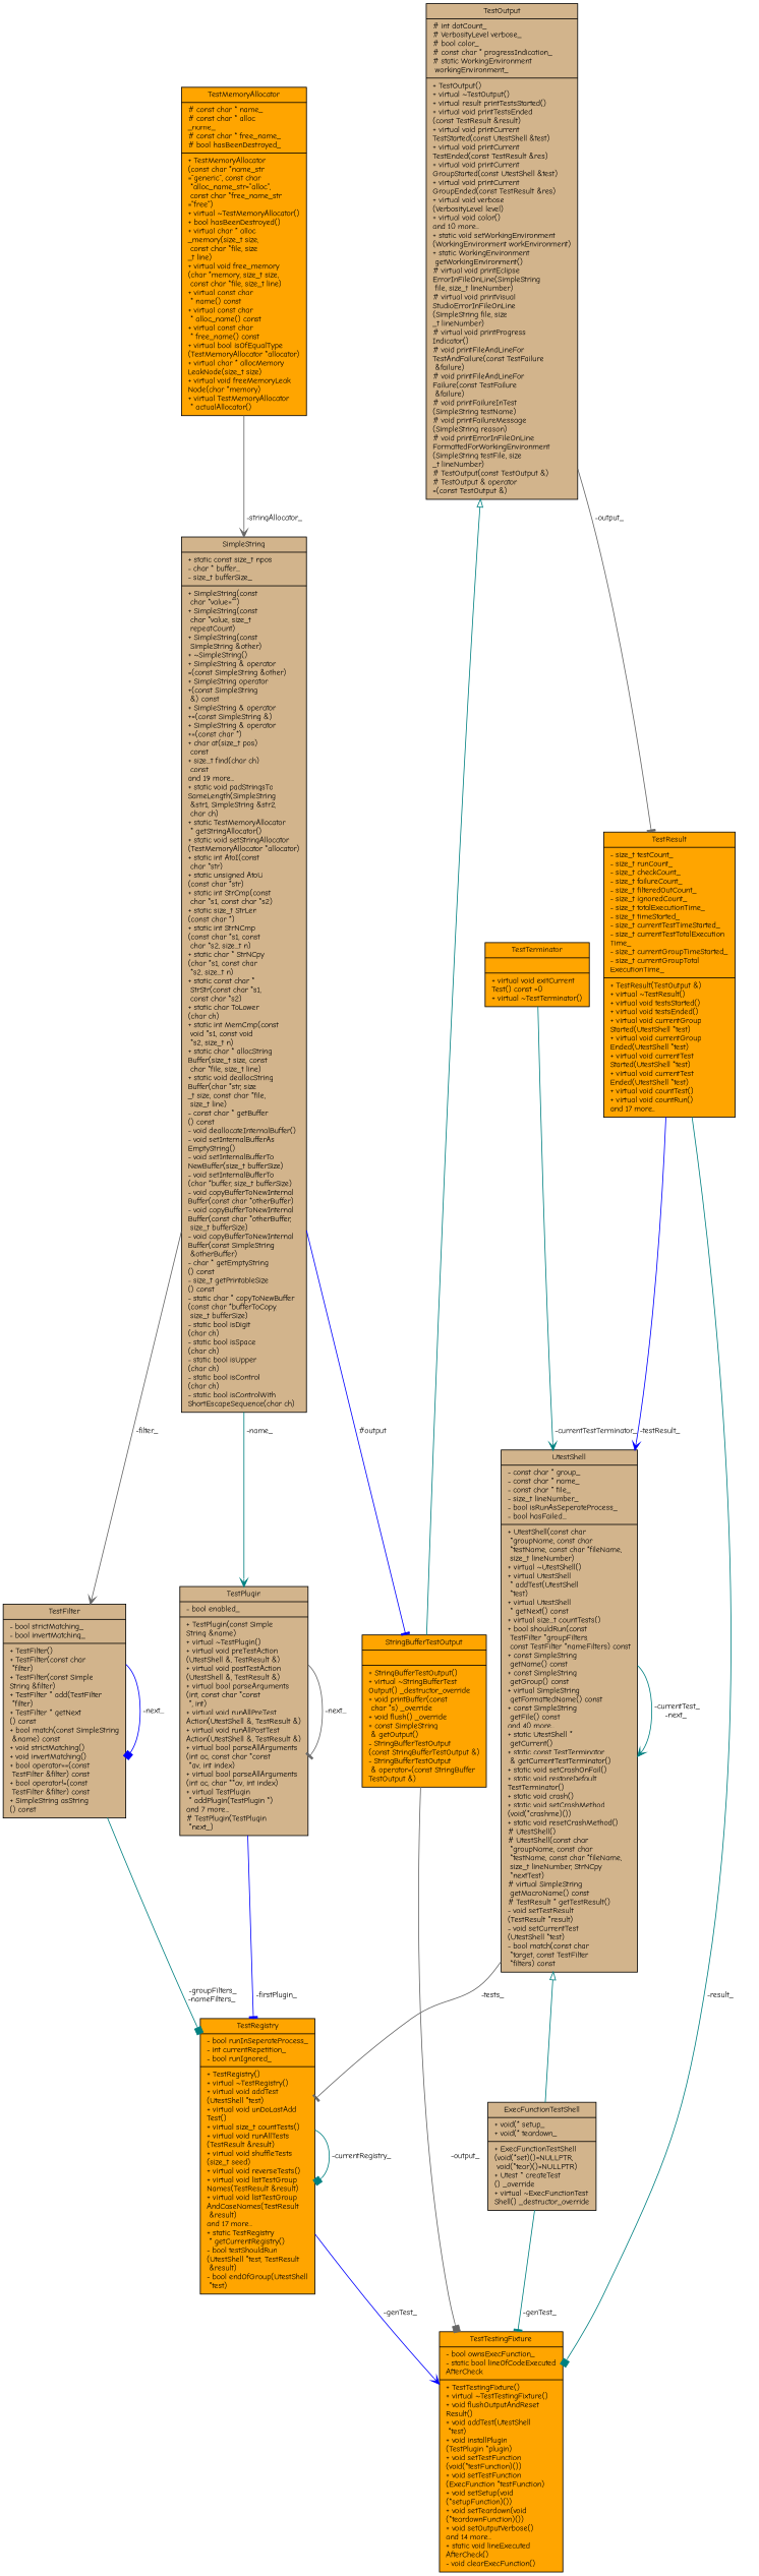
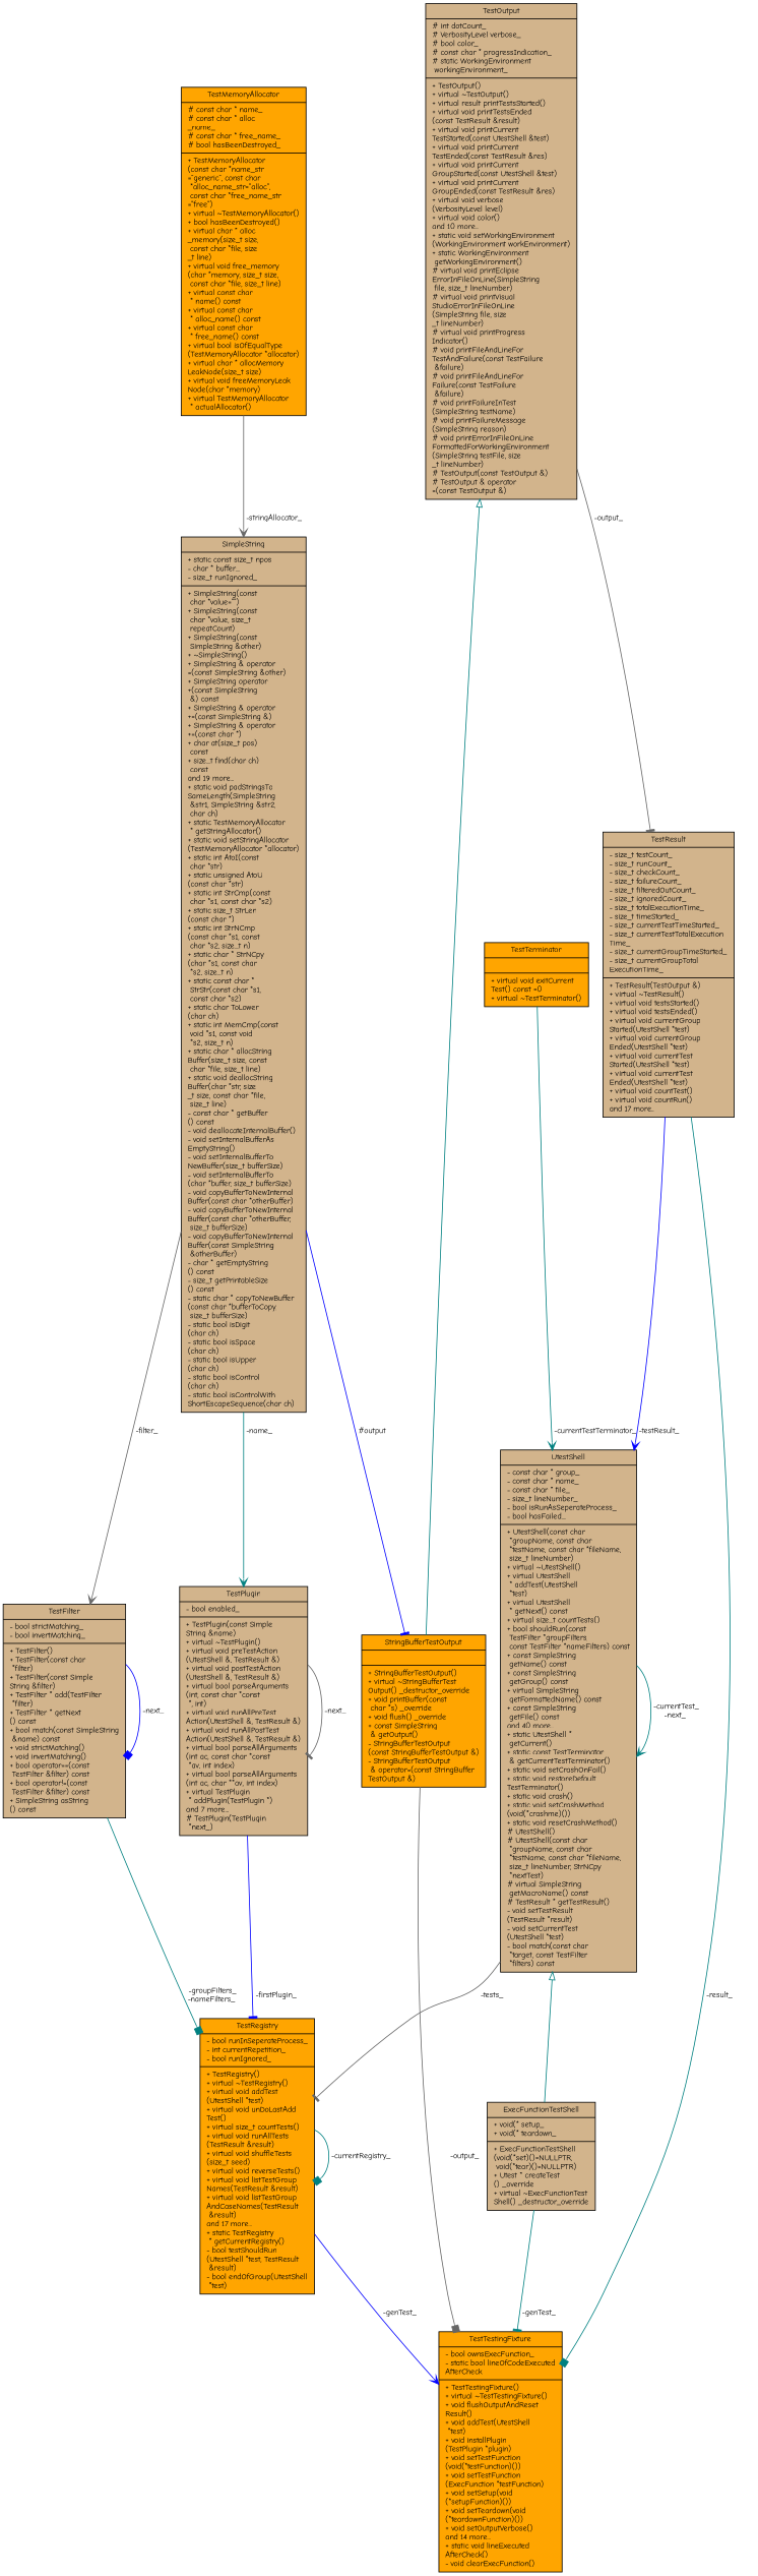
  digraph {
    fontname="Comic Neue"
    node [color=black fillcolor=orange fontname="Comic Neue" fontsize=10 shape=record style=filled]
    edge [arrowhead=vee color=teal fontname="Comic Neue" fontsize=10 labelfontname=Helvetica labelfontsize=10 style=solid]
    n1 [fontcolor=black height=0.2 label="{TestTestingFixture\n|- bool ownsExecFunction_\l- static bool lineOfCodeExecuted\lAfterCheck\l|+  TestTestingFixture()\l+ virtual ~TestTestingFixture()\l+ void flushOutputAndReset\lResult()\l+ void addTest(UtestShell\l *test)\l+ void installPlugin\l(TestPlugin *plugin)\l+ void setTestFunction\l(void(*testFunction)())\l+ void setTestFunction\l(ExecFunction *testFunction)\l+ void setSetup(void\l(*setupFunction)())\l+ void setTeardown(void\l(*teardownFunction)())\l+ void setOutputVerbose()\land 14 more...\l+ static void lineExecuted\lAfterCheck()\l- void clearExecFunction()\l}" width=0.4]
    n2 [height=0.2 label="{TestRegistry\n|- bool runInSeperateProcess_\l- int currentRepetition_\l- bool runIgnored_\l|+  TestRegistry()\l+ virtual ~TestRegistry()\l+ virtual void addTest\l(UtestShell *test)\l+ virtual void unDoLastAdd\lTest()\l+ virtual size_t countTests()\l+ virtual void runAllTests\l(TestResult &result)\l+ virtual void shuffleTests\l(size_t seed)\l+ virtual void reverseTests()\l+ virtual void listTestGroup\lNames(TestResult &result)\l+ virtual void listTestGroup\lAndCaseNames(TestResult\l &result)\land 17 more...\l+ static TestRegistry\l * getCurrentRegistry()\l- bool testShouldRun\l(UtestShell *test, TestResult\l &result)\l- bool endOfGroup(UtestShell\l *test)\l}" width=0.4]
    n3 [fillcolor=tan height=0.2 label="{UtestShell\n|- const char * group_\l- const char * name_\l- const char * file_\l- size_t lineNumber_\l- bool isRunAsSeperateProcess_\l- bool hasFailed_\l|+  UtestShell(const char\l *groupName, const char\l *testName, const char *fileName,\l size_t lineNumber)\l+ virtual ~UtestShell()\l+ virtual UtestShell\l * addTest(UtestShell\l *test)\l+ virtual UtestShell\l * getNext() const\l+ virtual size_t countTests()\l+ bool shouldRun(const\l TestFilter *groupFilters,\l const TestFilter *nameFilters) const\l+ const SimpleString\l getName() const\l+ const SimpleString\l getGroup() const\l+ virtual SimpleString\l getFormattedName() const\l+ const SimpleString\l getFile() const\land 40 more...\l+ static UtestShell *\l getCurrent()\l+ static const TestTerminator\l & getCurrentTestTerminator()\l+ static void setCrashOnFail()\l+ static void restoreDefault\lTestTerminator()\l+ static void crash()\l+ static void setCrashMethod\l(void(*crashme)())\l+ static void resetCrashMethod()\l#  UtestShell()\l#  UtestShell(const char\l *groupName, const char\l *testName, const char *fileName,\l size_t lineNumber, StrNCpy\l *nextTest)\l# virtual SimpleString\l getMacroName() const\l# TestResult * getTestResult()\l- void setTestResult\l(TestResult *result)\l- void setCurrentTest\l(UtestShell *test)\l- bool match(const char\l *target, const TestFilter\l *filters) const\l}" width=0.4]
    n4 [fillcolor=tan height=0.2 label="{ExecFunctionTestShell\n|+ void(* setup_\l+ void(* teardown_\l|+  ExecFunctionTestShell\l(void(*set)()=NULLPTR,\l void(*tear)()=NULLPTR)\l+ Utest * createTest\l() _override\l+ virtual ~ExecFunctionTest\lShell() _destructor_override\l}" width=0.4]
-   n5 [height=0.2 label="{TestResult\n|- size_t testCount_\l- size_t runCount_\l- size_t checkCount_\l- size_t failureCount_\l- size_t filteredOutCount_\l- size_t ignoredCount_\l- size_t totalExecutionTime_\l- size_t timeStarted_\l- size_t currentTestTimeStarted_\l- size_t currentTestTotalExecution\lTime_\l- size_t currentGroupTimeStarted_\l- size_t currentGroupTotal\lExecutionTime_\l|+  TestResult(TestOutput &)\l+ virtual ~TestResult()\l+ virtual void testsStarted()\l+ virtual void testsEnded()\l+ virtual void currentGroup\lStarted(UtestShell *test)\l+ virtual void currentGroup\lEnded(UtestShell *test)\l+ virtual void currentTest\lStarted(UtestShell *test)\l+ virtual void currentTest\lEnded(UtestShell *test)\l+ virtual void countTest()\l+ virtual void countRun()\land 17 more...\l}" width=0.4]
+   n5 [fillcolor=tan height=0.2 label="{TestResult\n|- size_t testCount_\l- size_t runCount_\l- size_t checkCount_\l- size_t failureCount_\l- size_t filteredOutCount_\l- size_t ignoredCount_\l- size_t totalExecutionTime_\l- size_t timeStarted_\l- size_t currentTestTimeStarted_\l- size_t currentTestTotalExecution\lTime_\l- size_t currentGroupTimeStarted_\l- size_t currentGroupTotal\lExecutionTime_\l|+  TestResult(TestOutput &)\l+ virtual ~TestResult()\l+ virtual void testsStarted()\l+ virtual void testsEnded()\l+ virtual void currentGroup\lStarted(UtestShell *test)\l+ virtual void currentGroup\lEnded(UtestShell *test)\l+ virtual void currentTest\lStarted(UtestShell *test)\l+ virtual void currentTest\lEnded(UtestShell *test)\l+ virtual void countTest()\l+ virtual void countRun()\land 17 more...\l}" width=0.4]
    n6 [fillcolor=tan height=0.2 label="{TestOutput\n|# int dotCount_\l# VerbosityLevel verbose_\l# bool color_\l# const char * progressIndication_\l# static WorkingEnvironment\l workingEnvironment_\l|+  TestOutput()\l+ virtual ~TestOutput()\l+ virtual result printTestsStarted()\l+ virtual void printTestsEnded\l(const TestResult &result)\l+ virtual void printCurrent\lTestStarted(const UtestShell &test)\l+ virtual void printCurrent\lTestEnded(const TestResult &res)\l+ virtual void printCurrent\lGroupStarted(const UtestShell &test)\l+ virtual void printCurrent\lGroupEnded(const TestResult &res)\l+ virtual void verbose\l(VerbosityLevel level)\l+ virtual void color()\land 10 more...\l+ static void setWorkingEnvironment\l(WorkingEnvironment workEnvironment)\l+ static WorkingEnvironment\l getWorkingEnvironment()\l# virtual void printEclipse\lErrorInFileOnLine(SimpleString\l file, size_t lineNumber)\l# virtual void printVisual\lStudioErrorInFileOnLine\l(SimpleString file, size\l_t lineNumber)\l# virtual void printProgress\lIndicator()\l# void printFileAndLineFor\lTestAndFailure(const TestFailure\l &failure)\l# void printFileAndLineFor\lFailure(const TestFailure\l &failure)\l# void printFailureInTest\l(SimpleString testName)\l# void printFailureMessage\l(SimpleString reason)\l# void printErrorInFileOnLine\lFormattedForWorkingEnvironment\l(SimpleString testFile, size\l_t lineNumber)\l#  TestOutput(const TestOutput &)\l# TestOutput & operator\l=(const TestOutput &)\l}" width=0.4]
    n7 [height=0.2 label="{StringBufferTestOutput\n||+  StringBufferTestOutput()\l+ virtual ~StringBufferTest\lOutput() _destructor_override\l+ void printBuffer(const\l char *s) _override\l+ void flush() _override\l+ const SimpleString\l & getOutput()\l-  StringBufferTestOutput\l(const StringBufferTestOutput &)\l- StringBufferTestOutput\l & operator=(const StringBuffer\lTestOutput &)\l}" width=0.4]
    n8 [height=0.2 label="{TestTerminator\n||+ virtual void exitCurrent\lTest() const =0\l+ virtual ~TestTerminator()\l}" width=0.4]
    n9 [fillcolor=tan height=0.2 label="{TestFilter\n|- bool strictMatching_\l- bool invertMatching_\l|+  TestFilter()\l+  TestFilter(const char\l *filter)\l+  TestFilter(const Simple\lString &filter)\l+ TestFilter * add(TestFilter\l *filter)\l+ TestFilter * getNext\l() const\l+ bool match(const SimpleString\l &name) const\l+ void strictMatching()\l+ void invertMatching()\l+ bool operator==(const\l TestFilter &filter) const\l+ bool operator!=(const\l TestFilter &filter) const\l+ SimpleString asString\l() const\l}" width=0.4]
-   n10 [fillcolor=tan height=0.2 label="{SimpleString\n|+ static const size_t npos\l- char * buffer_\l- size_t bufferSize_\l|+  SimpleString(const\l char *value=\"\")\l+  SimpleString(const\l char *value, size_t\l repeatCount)\l+  SimpleString(const\l SimpleString &other)\l+  ~SimpleString()\l+ SimpleString & operator\l=(const SimpleString &other)\l+ SimpleString operator\l+(const SimpleString\l &) const\l+ SimpleString & operator\l+=(const SimpleString &)\l+ SimpleString & operator\l+=(const char *)\l+ char at(size_t pos)\l const\l+ size_t find(char ch)\l const\land 19 more...\l+ static void padStringsTo\lSameLength(SimpleString\l &str1, SimpleString &str2,\l char ch)\l+ static TestMemoryAllocator\l * getStringAllocator()\l+ static void setStringAllocator\l(TestMemoryAllocator *allocator)\l+ static int AtoI(const\l char *str)\l+ static unsigned AtoU\l(const char *str)\l+ static int StrCmp(const\l char *s1, const char *s2)\l+ static size_t StrLen\l(const char *)\l+ static int StrNCmp\l(const char *s1, const\l char *s2, size_t n)\l+ static char * StrNCpy\l(char *s1, const char\l *s2, size_t n)\l+ static const char *\l StrStr(const char *s1,\l const char *s2)\l+ static char ToLower\l(char ch)\l+ static int MemCmp(const\l void *s1, const void\l *s2, size_t n)\l+ static char * allocString\lBuffer(size_t size, const\l char *file, size_t line)\l+ static void deallocString\lBuffer(char *str, size\l_t size, const char *file,\l size_t line)\l- const char * getBuffer\l() const\l- void deallocateInternalBuffer()\l- void setInternalBufferAs\lEmptyString()\l- void setInternalBufferTo\lNewBuffer(size_t bufferSize)\l- void setInternalBufferTo\l(char *buffer, size_t bufferSize)\l- void copyBufferToNewInternal\lBuffer(const char *otherBuffer)\l- void copyBufferToNewInternal\lBuffer(const char *otherBuffer,\l size_t bufferSize)\l- void copyBufferToNewInternal\lBuffer(const SimpleString\l &otherBuffer)\l- char * getEmptyString\l() const\l- size_t getPrintableSize\l() const\l- static char * copyToNewBuffer\l(const char *bufferToCopy,\l size_t bufferSize)\l- static bool isDigit\l(char ch)\l- static bool isSpace\l(char ch)\l- static bool isUpper\l(char ch)\l- static bool isControl\l(char ch)\l- static bool isControlWith\lShortEscapeSequence(char ch)\l}" width=0.4]
+   n10 [fillcolor=tan height=0.2 label="{SimpleString\n|+ static const size_t npos\l- char * buffer_\l- size_t runIgnored_\l|+  SimpleString(const\l char *value=\"\")\l+  SimpleString(const\l char *value, size_t\l repeatCount)\l+  SimpleString(const\l SimpleString &other)\l+  ~SimpleString()\l+ SimpleString & operator\l=(const SimpleString &other)\l+ SimpleString operator\l+(const SimpleString\l &) const\l+ SimpleString & operator\l+=(const SimpleString &)\l+ SimpleString & operator\l+=(const char *)\l+ char at(size_t pos)\l const\l+ size_t find(char ch)\l const\land 19 more...\l+ static void padStringsTo\lSameLength(SimpleString\l &str1, SimpleString &str2,\l char ch)\l+ static TestMemoryAllocator\l * getStringAllocator()\l+ static void setStringAllocator\l(TestMemoryAllocator *allocator)\l+ static int AtoI(const\l char *str)\l+ static unsigned AtoU\l(const char *str)\l+ static int StrCmp(const\l char *s1, const char *s2)\l+ static size_t StrLen\l(const char *)\l+ static int StrNCmp\l(const char *s1, const\l char *s2, size_t n)\l+ static char * StrNCpy\l(char *s1, const char\l *s2, size_t n)\l+ static const char *\l StrStr(const char *s1,\l const char *s2)\l+ static char ToLower\l(char ch)\l+ static int MemCmp(const\l void *s1, const void\l *s2, size_t n)\l+ static char * allocString\lBuffer(size_t size, const\l char *file, size_t line)\l+ static void deallocString\lBuffer(char *str, size\l_t size, const char *file,\l size_t line)\l- const char * getBuffer\l() const\l- void deallocateInternalBuffer()\l- void setInternalBufferAs\lEmptyString()\l- void setInternalBufferTo\lNewBuffer(size_t bufferSize)\l- void setInternalBufferTo\l(char *buffer, size_t bufferSize)\l- void copyBufferToNewInternal\lBuffer(const char *otherBuffer)\l- void copyBufferToNewInternal\lBuffer(const char *otherBuffer,\l size_t bufferSize)\l- void copyBufferToNewInternal\lBuffer(const SimpleString\l &otherBuffer)\l- char * getEmptyString\l() const\l- size_t getPrintableSize\l() const\l- static char * copyToNewBuffer\l(const char *bufferToCopy,\l size_t bufferSize)\l- static bool isDigit\l(char ch)\l- static bool isSpace\l(char ch)\l- static bool isUpper\l(char ch)\l- static bool isControl\l(char ch)\l- static bool isControlWith\lShortEscapeSequence(char ch)\l}" width=0.4]
    n11 [fillcolor=tan height=0.2 label="{TestPlugin\n|- bool enabled_\l|+  TestPlugin(const Simple\lString &name)\l+ virtual ~TestPlugin()\l+ virtual void preTestAction\l(UtestShell &, TestResult &)\l+ virtual void postTestAction\l(UtestShell &, TestResult &)\l+ virtual bool parseArguments\l(int, const char *const\l *, int)\l+ virtual void runAllPreTest\lAction(UtestShell &, TestResult &)\l+ virtual void runAllPostTest\lAction(UtestShell &, TestResult &)\l+ virtual bool parseAllArguments\l(int ac, const char *const\l *av, int index)\l+ virtual bool parseAllArguments\l(int ac, char **av, int index)\l+ virtual TestPlugin\l * addPlugin(TestPlugin *)\land 7 more...\l#  TestPlugin(TestPlugin\l *next_)\l}" width=0.4]
    n12 [height=0.2 label="{TestMemoryAllocator\n|# const char * name_\l# const char * alloc\l_name_\l# const char * free_name_\l# bool hasBeenDestroyed_\l|+  TestMemoryAllocator\l(const char *name_str\l=\"generic\", const char\l *alloc_name_str=\"alloc\",\l const char *free_name_str\l=\"free\")\l+ virtual ~TestMemoryAllocator()\l+ bool hasBeenDestroyed()\l+ virtual char * alloc\l_memory(size_t size,\l const char *file, size\l_t line)\l+ virtual void free_memory\l(char *memory, size_t size,\l const char *file, size_t line)\l+ virtual const char\l * name() const\l+ virtual const char\l * alloc_name() const\l+ virtual const char\l * free_name() const\l+ virtual bool isOfEqualType\l(TestMemoryAllocator *allocator)\l+ virtual char * allocMemory\lLeakNode(size_t size)\l+ virtual void freeMemoryLeak\lNode(char *memory)\l+ virtual TestMemoryAllocator\l * actualAllocator()\l}" width=0.4]
    n2 -> n1 [color=blue label=" -genTest_"]
    n2 -> n2 [arrowhead=box label=" -currentRegistry_"]
    n3 -> n2 [arrowhead=tee color=gray40 label=" -tests_"]
    n3 -> n3 [label=" -currentTest_\n-next_"]
    n3 -> n4 [arrowtail=onormal dir=back arrowhead=""]
    n4 -> n1 [arrowhead=tee label=" -genTest_"]
    n5 -> n1 [arrowhead=box label=" -result_"]
    n5 -> n3 [color=blue label=" -testResult_"]
    n6 -> n5 [arrowhead=tee color=gray40 label=" -output_"]
    n6 -> n7 [arrowtail=onormal dir=back arrowhead=""]
    n7 -> n1 [arrowhead=box color=gray40 label=" -output_"]
    n8 -> n3 [label=" -currentTestTerminator_"]
    n9 -> n2 [arrowhead=box label=" -groupFilters_\n-nameFilters_"]
    n9 -> n9 [arrowhead=box color=blue label=" -next_"]
    n10 -> n7 [arrowhead=tee color=blue label=" #output"]
    n10 -> n9 [color=gray40 label=" -filter_"]
    n10 -> n11 [label=" -name_"]
    n11 -> n2 [arrowhead=tee color=blue label=" -firstPlugin_"]
    n11 -> n11 [arrowhead=tee color=gray40 label=" -next_"]
    n12 -> n10 [color=gray40 label=" -stringAllocator_"]
  }
